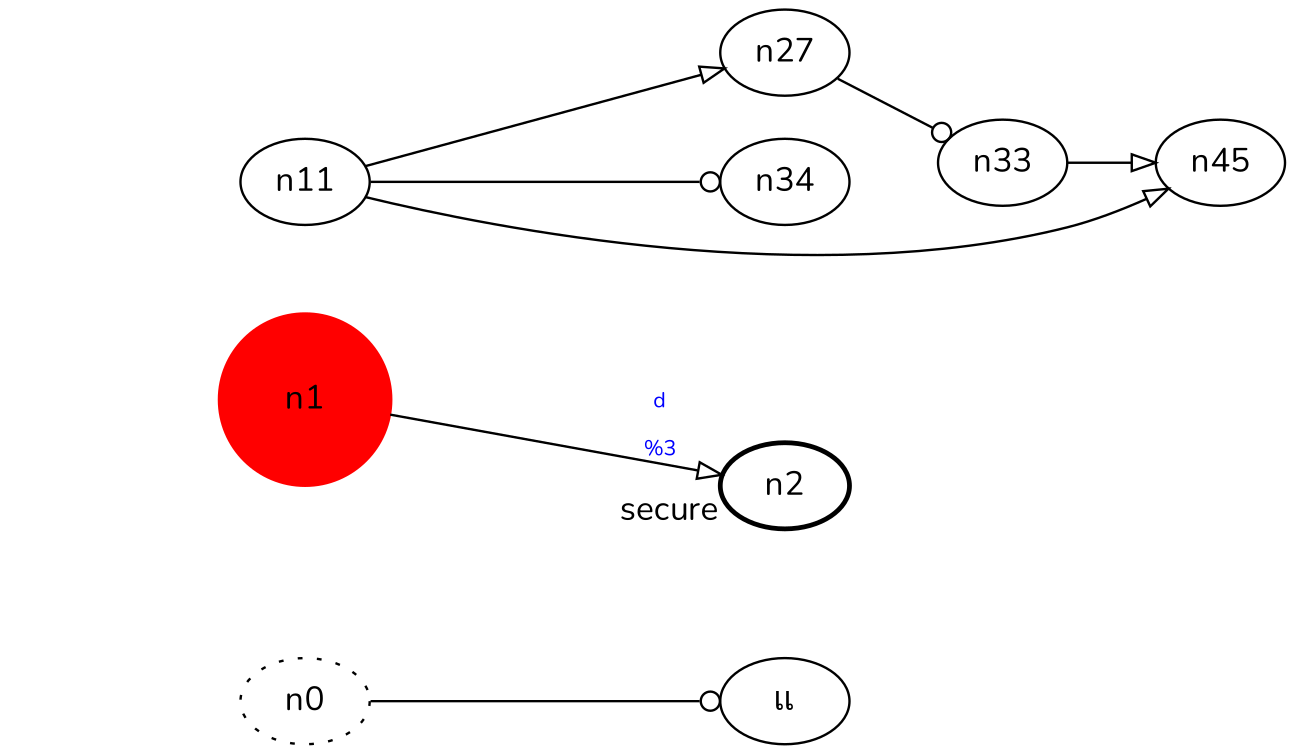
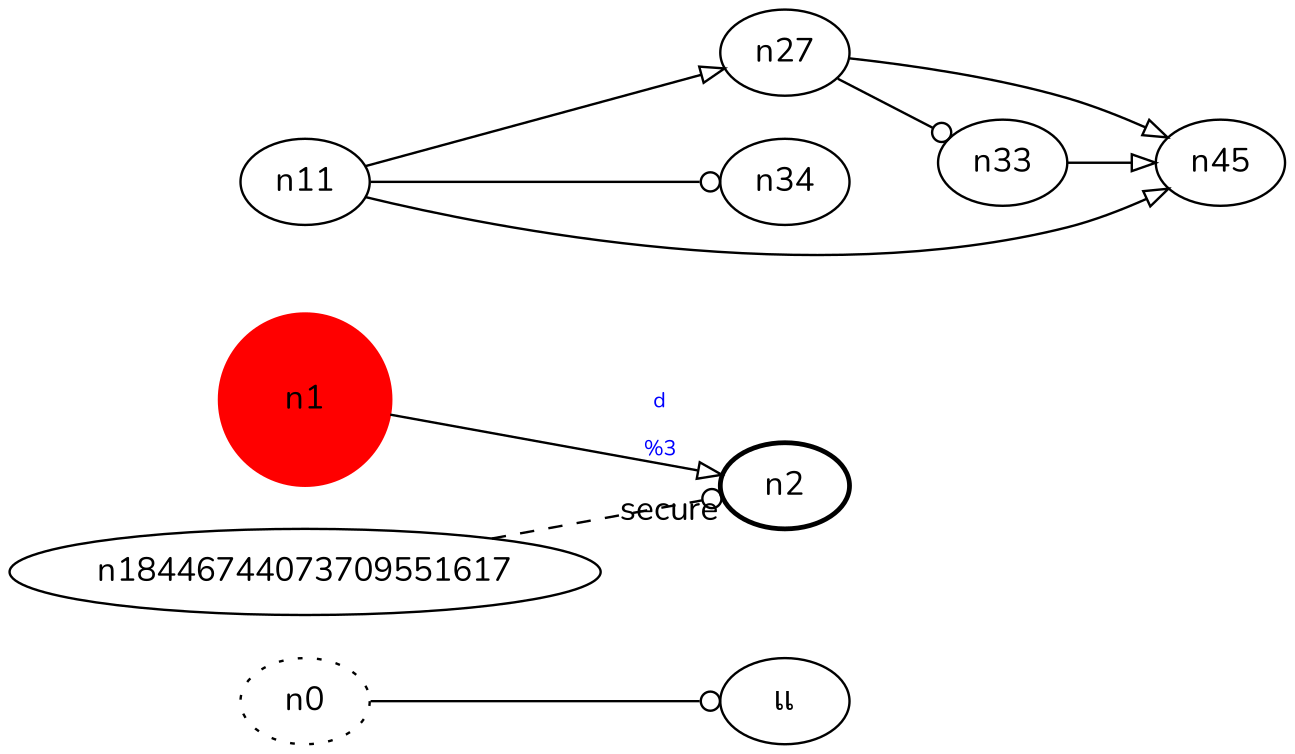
  digraph {
    fontcolor=blue
    fontname=Nunito
    rankdir=LR
    node [fontname=Nunito]
    edge [arrowhead=onormal fontname=Nunito]
    n0 [fillcolor="#123456" style=dotted]
    "แ"
    n1 [color=red height=1 style=filled width=1]
    n2 [style=bold xlabel=secure]
+   n18446744073709551617
    n22 [label=n27]
    n11
    n34
    n44 [label=n45]
    n33
    n0 -> "แ" [arrowhead=odot]
    n1 -> n2 [fontcolor=blue fontsize=9 label="d\n\l\G"]
+   n18446744073709551617 -> n2 [arrowhead=odot style=dashed]
+   n22 -> n44
    n22 -> n33 [arrowhead=odot]
    n11 -> n22
    n11 -> n34 [arrowhead=odot]
    n11 -> n44
    n33 -> n44
  }
